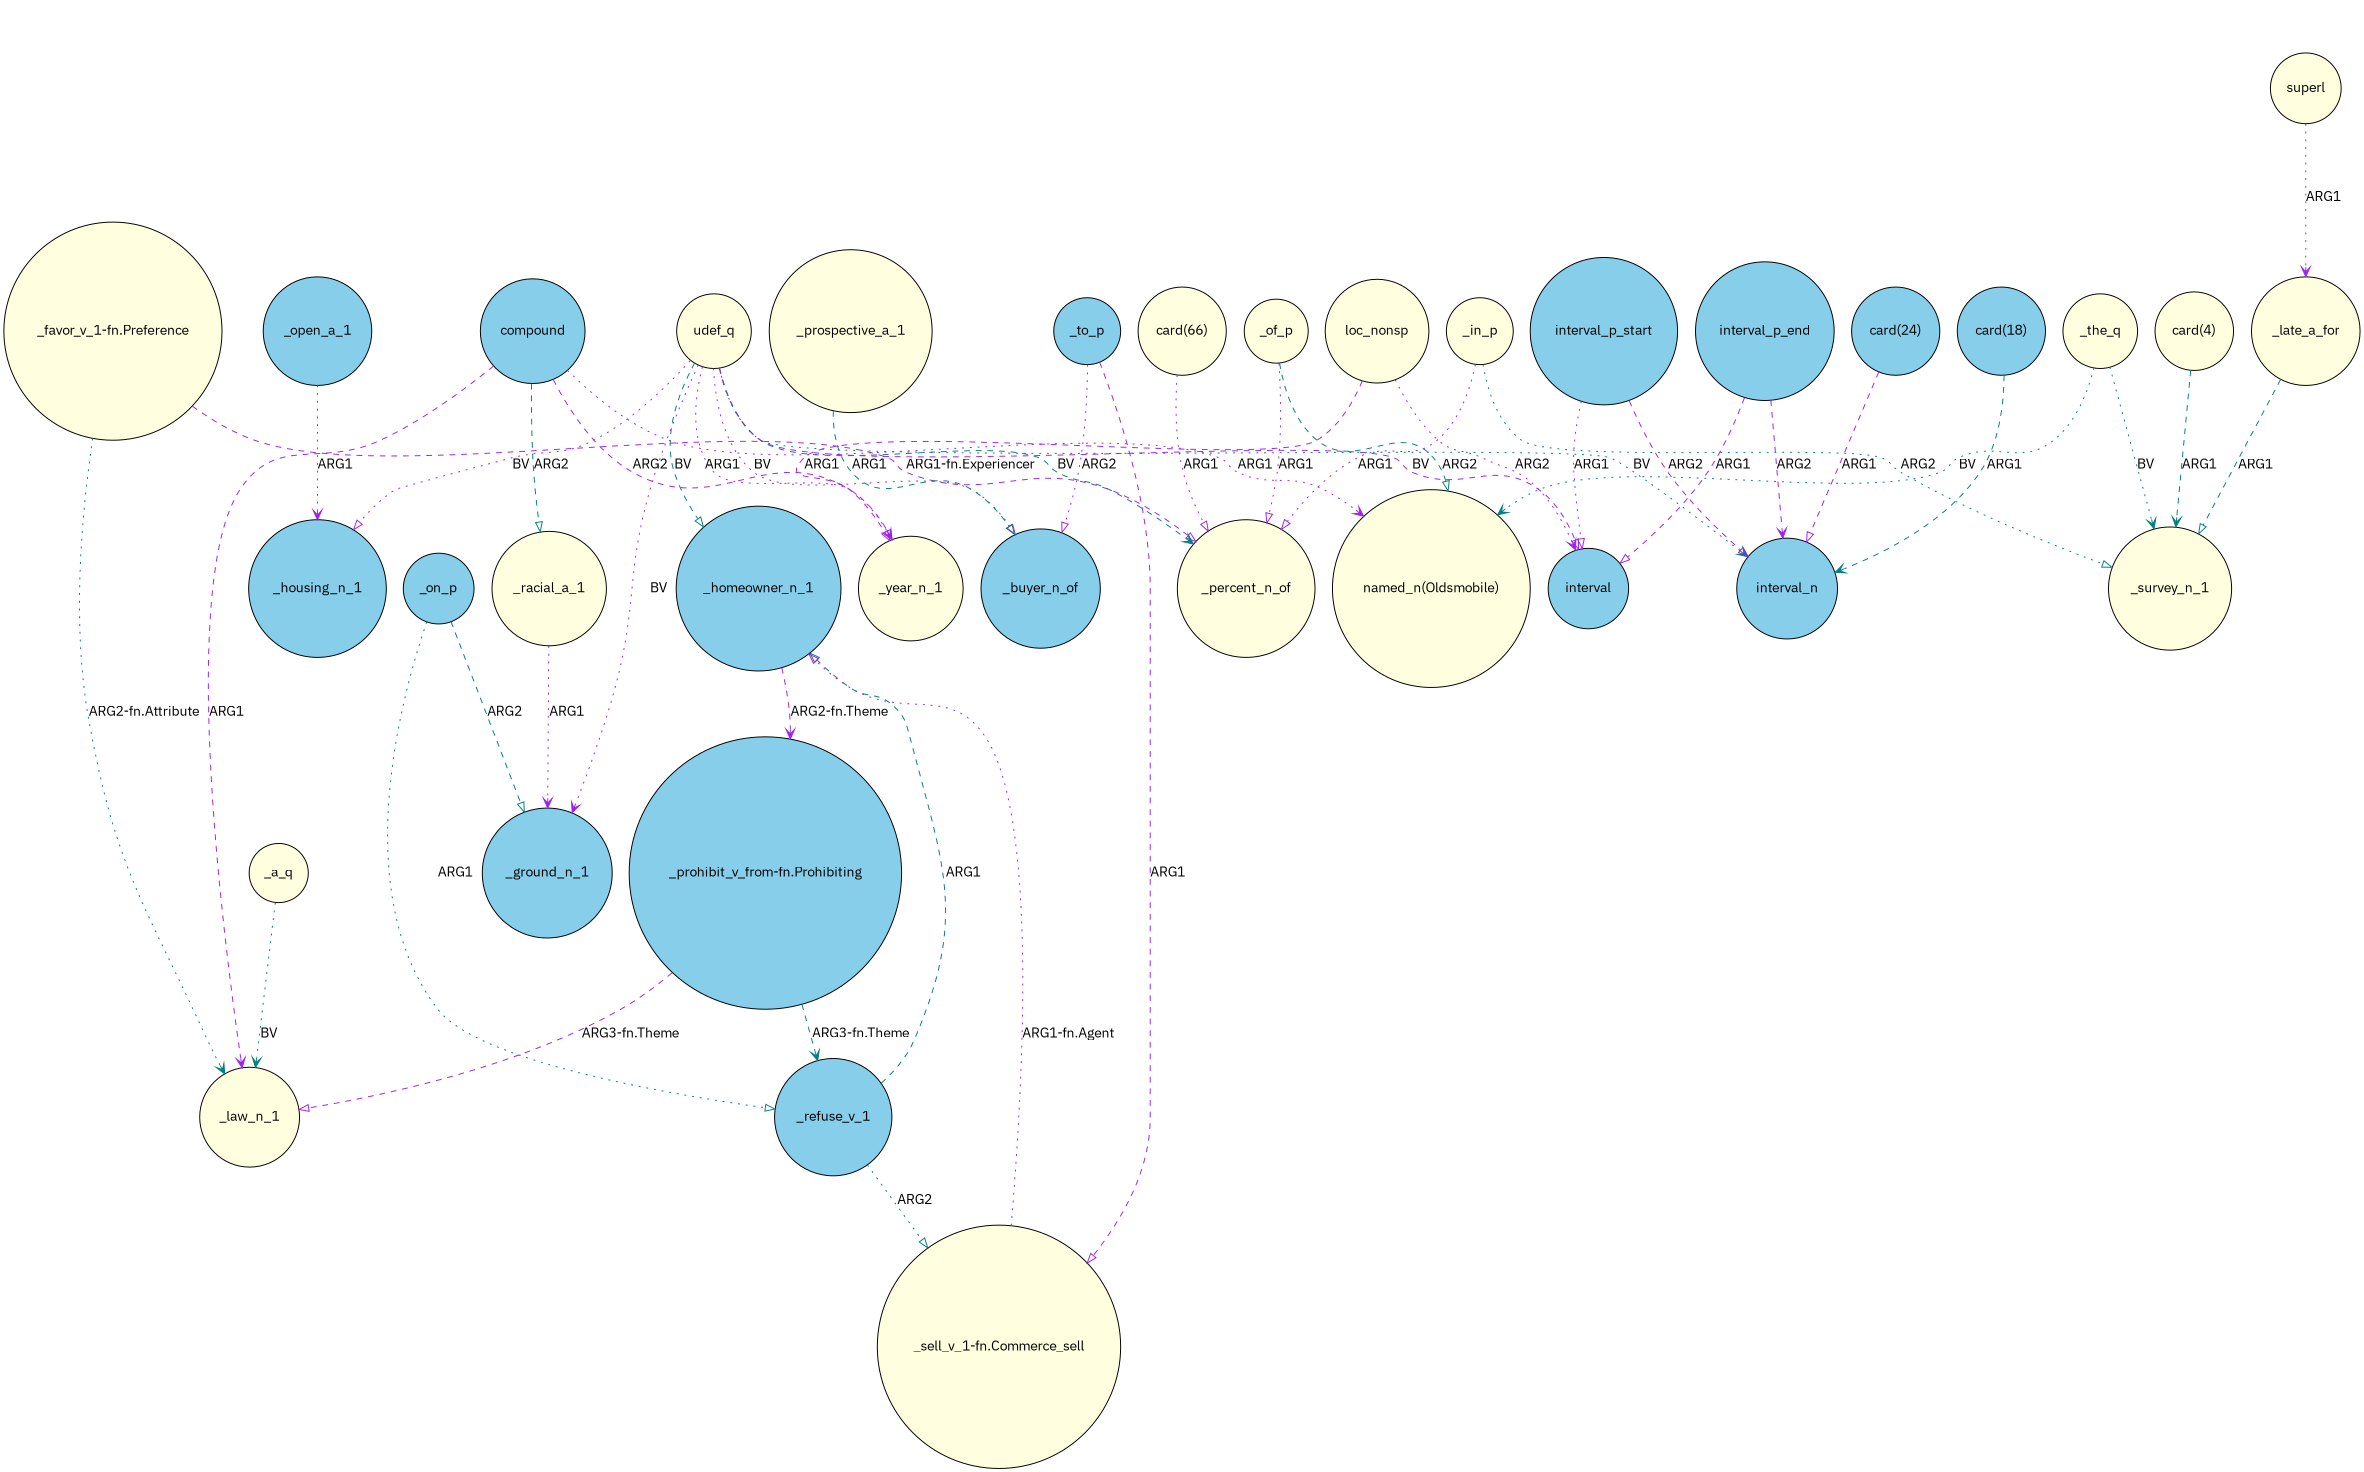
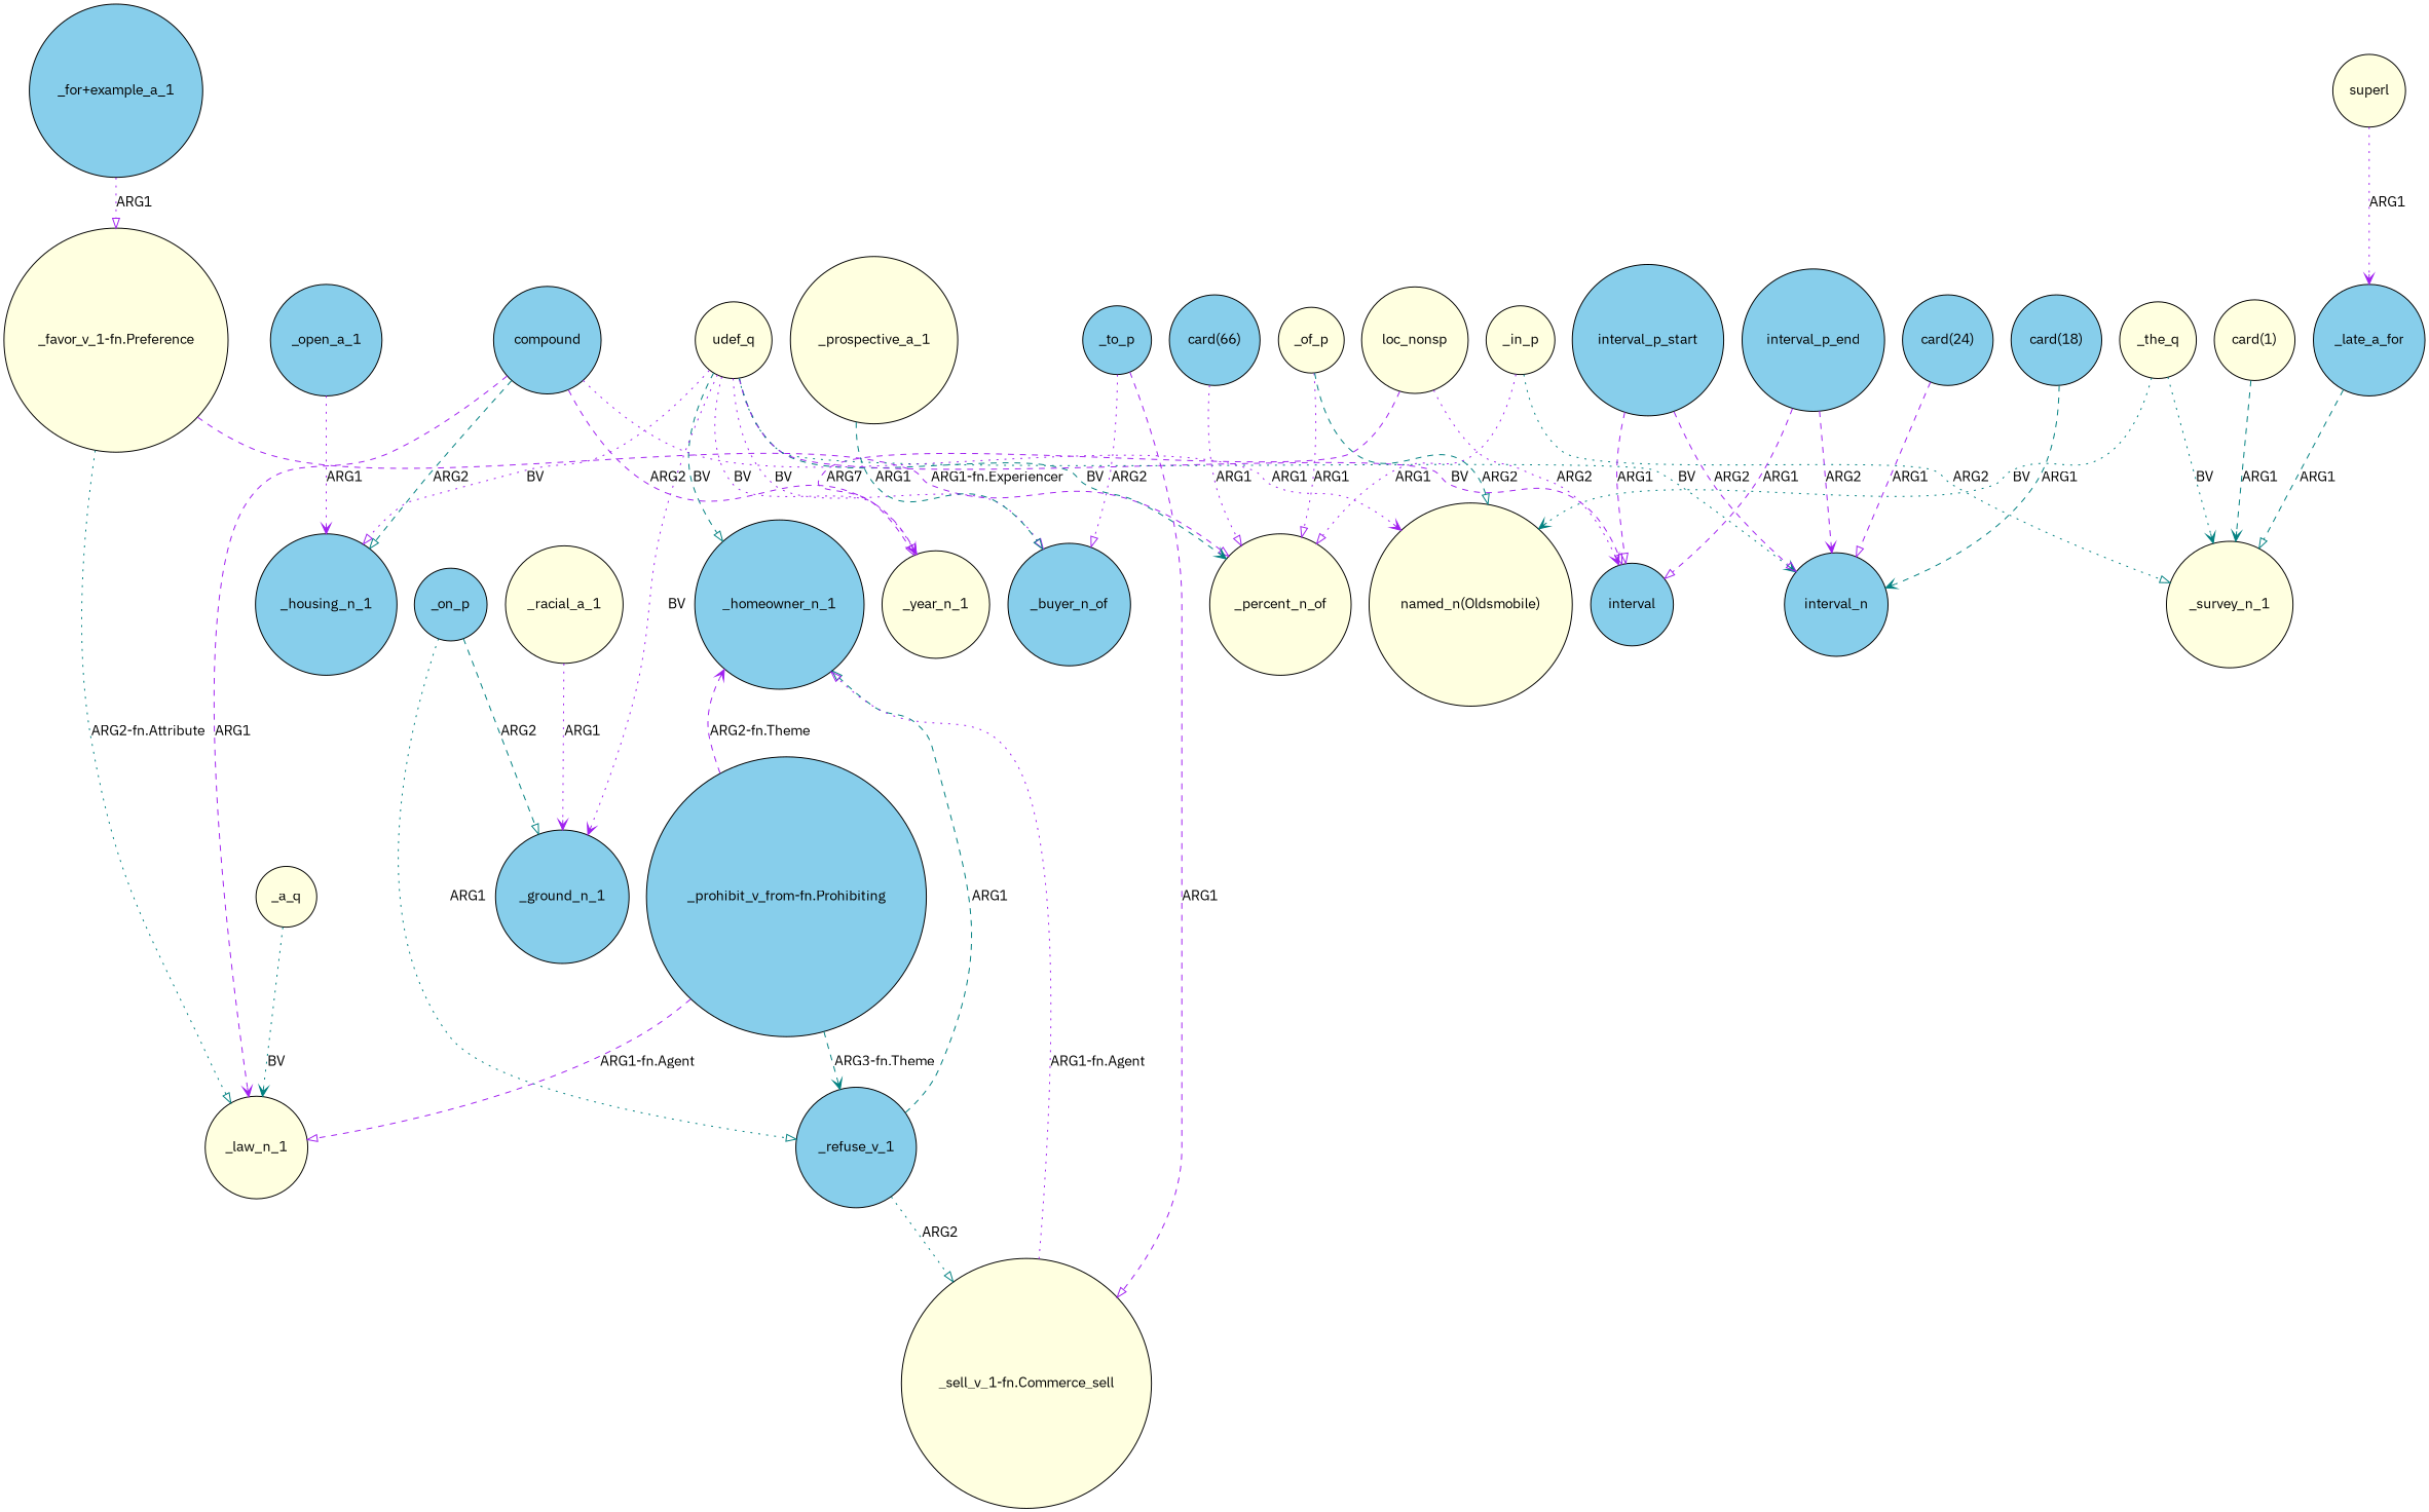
  digraph {
    fontname="IBM Plex Sans"
    node [fillcolor=lightyellow fontname="IBM Plex Sans" shape=circle style=filled]
    edge [arrowhead=onormal color=purple fontname="IBM Plex Sans" style=dashed]
+   "_for+example_a_1" [fillcolor=skyblue]
    "_favor_v_1-fn.Preference"
    _percent_n_of
    _law_n_1
    interval [fillcolor=skyblue]
    loc_nonsp
    _year_n_1
    udef_q
    n9 [fillcolor=skyblue label=interval_n]
    _homeowner_n_1 [fillcolor=skyblue]
    _buyer_n_of [fillcolor=skyblue]
    _ground_n_1 [fillcolor=skyblue]
    _housing_n_1 [fillcolor=skyblue]
-   "card(4)"
+   "card(4)" [label="card(1)"]
    _survey_n_1
    "_prohibit_v_from-fn.Prohibiting" [fillcolor=skyblue]
    _refuse_v_1 [fillcolor=skyblue]
    "_sell_v_1-fn.Commerce_sell"
    _of_p
    "named_n(Oldsmobile)"
    _to_p [fillcolor=skyblue]
    compound [fillcolor=skyblue]
    _in_p
    interval_p_end [fillcolor=skyblue]
    superl
-   _late_a_for
+   _late_a_for [fillcolor=skyblue]
    interval_p_start [fillcolor=skyblue]
    _the_q
    _on_p [fillcolor=skyblue]
    _a_q
    "card(24)" [fillcolor=skyblue]
    "card(18)" [fillcolor=skyblue]
    _racial_a_1
    _prospective_a_1
-   "card(66)"
+   "card(66)" [fillcolor=skyblue]
    _open_a_1 [fillcolor=skyblue]
+   "_for+example_a_1" -> "_favor_v_1-fn.Preference" [label=ARG1 style=dotted]
    "_favor_v_1-fn.Preference" -> _percent_n_of [label="ARG1-fn.Experiencer"]
-   "_favor_v_1-fn.Preference" -> _law_n_1 [arrowhead=vee color=teal label="ARG2-fn.Attribute" style=dotted]
+   "_favor_v_1-fn.Preference" -> _law_n_1 [color=teal label="ARG2-fn.Attribute" style=dotted]
    loc_nonsp -> interval [arrowhead=vee label=ARG2 style=dotted]
-   loc_nonsp -> _year_n_1 [label=ARG1]
+   loc_nonsp -> _year_n_1 [label=ARG7]
    udef_q -> _percent_n_of [arrowhead=vee color=teal label=BV]
    udef_q -> interval [label=BV]
-   udef_q -> _year_n_1 [arrowhead=vee label=ARG1 style=dotted]
+   udef_q -> _year_n_1 [arrowhead=vee label=BV style=dotted]
    udef_q -> n9 [arrowhead=vee color=teal label=BV style=dotted]
    udef_q -> _homeowner_n_1 [color=teal label=BV]
    udef_q -> _buyer_n_of [label=BV style=dotted]
    udef_q -> _ground_n_1 [arrowhead=vee label=BV style=dotted]
    udef_q -> _housing_n_1 [label=BV style=dotted]
    "card(4)" -> _survey_n_1 [arrowhead=vee color=teal label=ARG1]
-   "_prohibit_v_from-fn.Prohibiting" -> _law_n_1 [label="ARG3-fn.Theme"]
-   _homeowner_n_1 -> "_prohibit_v_from-fn.Prohibiting" [arrowhead=vee label="ARG2-fn.Theme"]
+   "_prohibit_v_from-fn.Prohibiting" -> _law_n_1 [label="ARG1-fn.Agent"]
+   "_prohibit_v_from-fn.Prohibiting" -> _homeowner_n_1 [arrowhead=vee label="ARG2-fn.Theme"]
    "_prohibit_v_from-fn.Prohibiting" -> _refuse_v_1 [arrowhead=vee color=teal label="ARG3-fn.Theme"]
    _refuse_v_1 -> _homeowner_n_1 [color=teal label=ARG1]
    _refuse_v_1 -> "_sell_v_1-fn.Commerce_sell" [color=teal label=ARG2 style=dotted]
    "_sell_v_1-fn.Commerce_sell" -> _homeowner_n_1 [label="ARG1-fn.Agent" style=dotted]
    _of_p -> _percent_n_of [label=ARG1 style=dotted]
    _of_p -> "named_n(Oldsmobile)" [color=teal label=ARG2]
    _to_p -> _buyer_n_of [label=ARG2 style=dotted]
    _to_p -> "_sell_v_1-fn.Commerce_sell" [label=ARG1]
    compound -> _law_n_1 [arrowhead=vee label=ARG1]
    compound -> _year_n_1 [label=ARG2]
-   compound -> _racial_a_1 [color=teal label=ARG2]
+   compound -> _housing_n_1 [color=teal label=ARG2]
    compound -> "named_n(Oldsmobile)" [arrowhead=vee label=ARG1 style=dotted]
    _in_p -> _percent_n_of [label=ARG1 style=dotted]
    _in_p -> _survey_n_1 [color=teal label=ARG2 style=dotted]
    interval_p_end -> interval [label=ARG1]
    interval_p_end -> n9 [arrowhead=vee label=ARG2]
    superl -> _late_a_for [arrowhead=vee label=ARG1 style=dotted]
    _late_a_for -> _survey_n_1 [color=teal label=ARG1]
-   interval_p_start -> interval [label=ARG1 style=dotted]
+   interval_p_start -> interval [label=ARG1]
    interval_p_start -> n9 [label=ARG2]
    _the_q -> _survey_n_1 [arrowhead=vee color=teal label=BV style=dotted]
    _the_q -> "named_n(Oldsmobile)" [arrowhead=vee color=teal label=BV style=dotted]
    _on_p -> _ground_n_1 [color=teal label=ARG2]
    _on_p -> _refuse_v_1 [color=teal label=ARG1 style=dotted]
    _a_q -> _law_n_1 [arrowhead=vee color=teal label=BV style=dotted]
    "card(24)" -> n9 [label=ARG1]
    "card(18)" -> n9 [arrowhead=vee color=teal label=ARG1]
    _racial_a_1 -> _ground_n_1 [arrowhead=vee label=ARG1 style=dotted]
    _prospective_a_1 -> _buyer_n_of [color=teal label=ARG1]
    "card(66)" -> _percent_n_of [label=ARG1 style=dotted]
    _open_a_1 -> _housing_n_1 [arrowhead=vee label=ARG1 style=dotted]
  }
